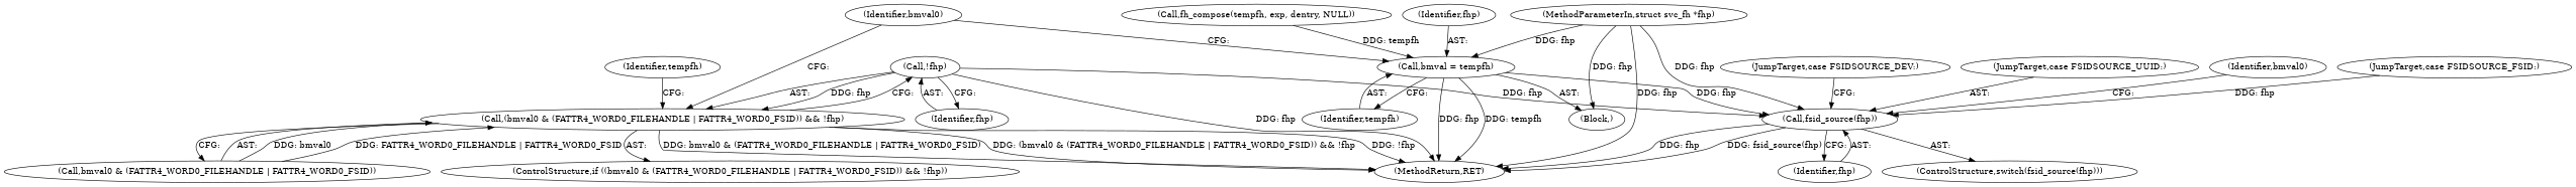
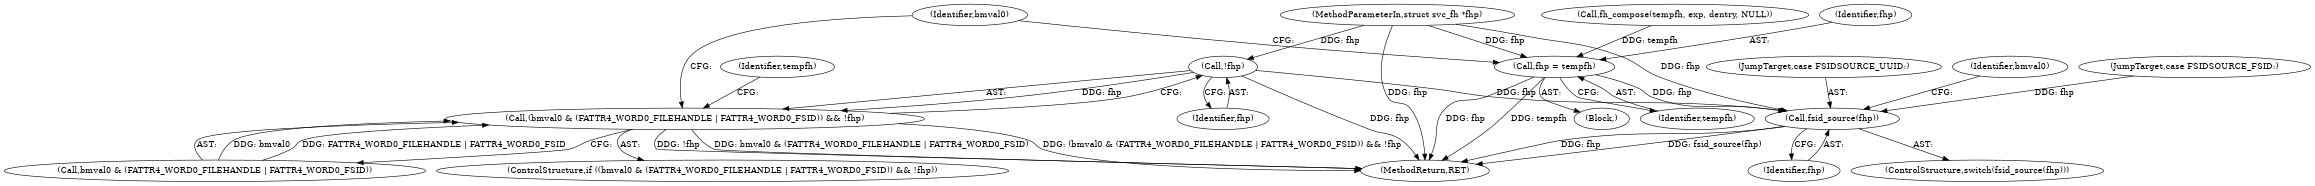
  digraph {
    n1 [label="(MethodParameterIn,struct svc_fh *fhp)"]
    n2 [label="(Call,!fhp)"]
    n3 [label="(Call,fsid_source(fhp))"]
-   n4 [label="(Call,bmval = tempfh)"]
+   n4 [label="(Call,fhp = tempfh)"]
    n5 [label="(MethodReturn,RET)"]
    n6 [label="(Call,(bmval0 & (FATTR4_WORD0_FILEHANDLE | FATTR4_WORD0_FSID)) && !fhp)"]
    n7 [label="(Identifier,fhp)"]
    n8 [label="(ControlStructure,switch(fsid_source(fhp)))"]
    n9 [label="(Identifier,fhp)"]
    n10 [label="(Block,)"]
    n11 [label="(Identifier,tempfh)"]
    n12 [label="(Call,bmval0 & (FATTR4_WORD0_FILEHANDLE | FATTR4_WORD0_FSID))"]
    n13 [label="(ControlStructure,if ((bmval0 & (FATTR4_WORD0_FILEHANDLE | FATTR4_WORD0_FSID)) && !fhp))"]
    n14 [label="(Call,fh_compose(tempfh, exp, dentry, NULL))"]
-   n15 [label="(JumpTarget,case FSIDSOURCE_DEV:)"]
    n16 [label="(JumpTarget,case FSIDSOURCE_UUID:)"]
    n17 [label="(Identifier,bmval0)"]
    n18 [label="(Identifier,fhp)"]
    n19 [label="(Identifier,bmval0)"]
    n20 [label="(Identifier,tempfh)"]
    n21 [label="(JumpTarget,case FSIDSOURCE_FSID:)"]
-   n1 -> n10 [label="DDG: fhp"]
+   n1 -> n2 [label="DDG: fhp"]
    n1 -> n3 [label="DDG: fhp"]
    n1 -> n4 [label="DDG: fhp"]
    n1 -> n5 [label="DDG: fhp"]
    n2 -> n3 [label="DDG: fhp"]
    n2 -> n5 [label="DDG: fhp"]
    n2 -> n6 [label="AST: "]
    n2 -> n6 [label="DDG: fhp"]
    n2 -> n7 [label="CFG: "]
    n3 -> n5 [label="DDG: fsid_source(fhp)"]
    n3 -> n5 [label="DDG: fhp"]
    n3 -> n8 [label="AST: "]
    n3 -> n9 [label="CFG: "]
    n4 -> n3 [label="DDG: fhp"]
    n4 -> n5 [label="DDG: tempfh"]
    n4 -> n5 [label="DDG: fhp"]
    n4 -> n10 [label="AST: "]
    n4 -> n11 [label="CFG: "]
    n6 -> n2 [label="CFG: "]
    n6 -> n5 [label="DDG: !fhp"]
    n6 -> n5 [label="DDG: bmval0 & (FATTR4_WORD0_FILEHANDLE | FATTR4_WORD0_FSID)"]
    n6 -> n5 [label="DDG: (bmval0 & (FATTR4_WORD0_FILEHANDLE | FATTR4_WORD0_FSID)) && !fhp"]
    n6 -> n12 [label="CFG: "]
    n6 -> n13 [label="AST: "]
    n7 -> n2 [label="AST: "]
    n9 -> n3 [label="AST: "]
    n11 -> n4 [label="AST: "]
    n12 -> n6 [label="AST: "]
    n12 -> n6 [label="DDG: bmval0"]
    n12 -> n6 [label="DDG: FATTR4_WORD0_FILEHANDLE | FATTR4_WORD0_FSID"]
    n14 -> n4 [label="DDG: tempfh"]
-   n15 -> n3 [label="CFG: "]
    n16 -> n3 [label="AST: "]
    n17 -> n3 [label="CFG: "]
    n18 -> n4 [label="AST: "]
    n19 -> n4 [label="CFG: "]
    n19 -> n6 [label="CFG: "]
    n20 -> n6 [label="CFG: "]
    n21 -> n3 [label="DDG: fhp"]
  }
